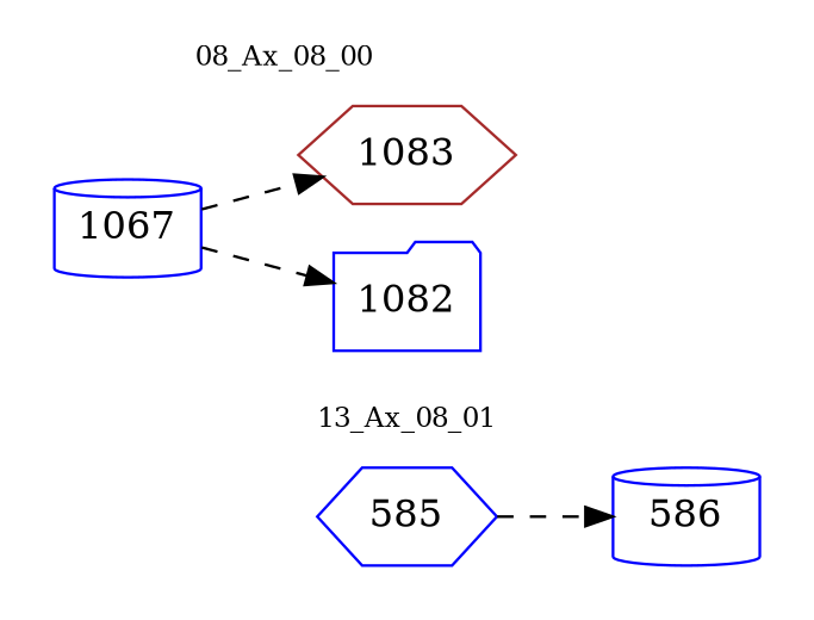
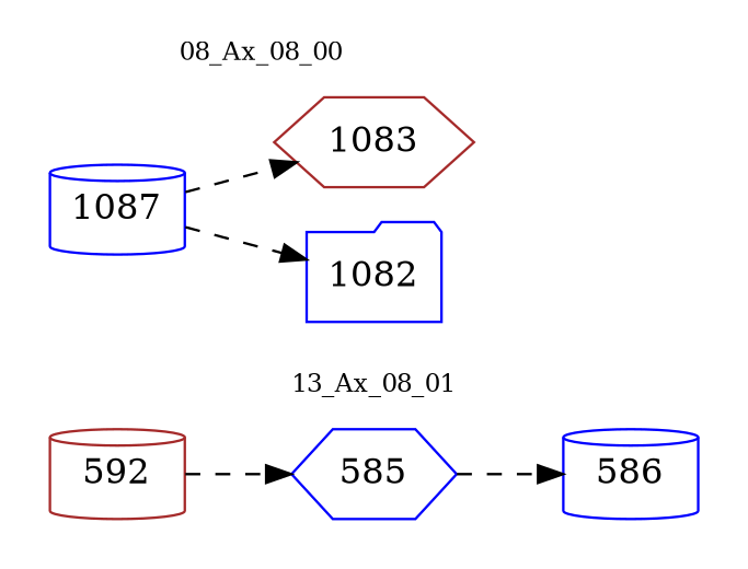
  digraph {
    rankdir=LR
    node [color=blue shape=cylinder]
    edge [color=black style=dashed]
+   n1 [color=brown label=592]
    n2 [label=585 shape=hexagon]
    n3 [label=586]
-   n4 [label=1067]
+   n4 [label=1087]
    n5 [label=1082 shape=folder]
    n6 [color=brown label=1083 shape=hexagon]
    subgraph cluster_1 {
      color=white
      fontsize=10
      label="13_Ax_08_01"
+     n1
      n2
      n3
    }
    subgraph cluster_2 {
      color=white
      fontsize=10
      label="08_Ax_08_00"
      n4
      n5
      n6
    }
+   n1 -> n2
    n2 -> n3
    n4 -> n5
    n4 -> n6
  }
